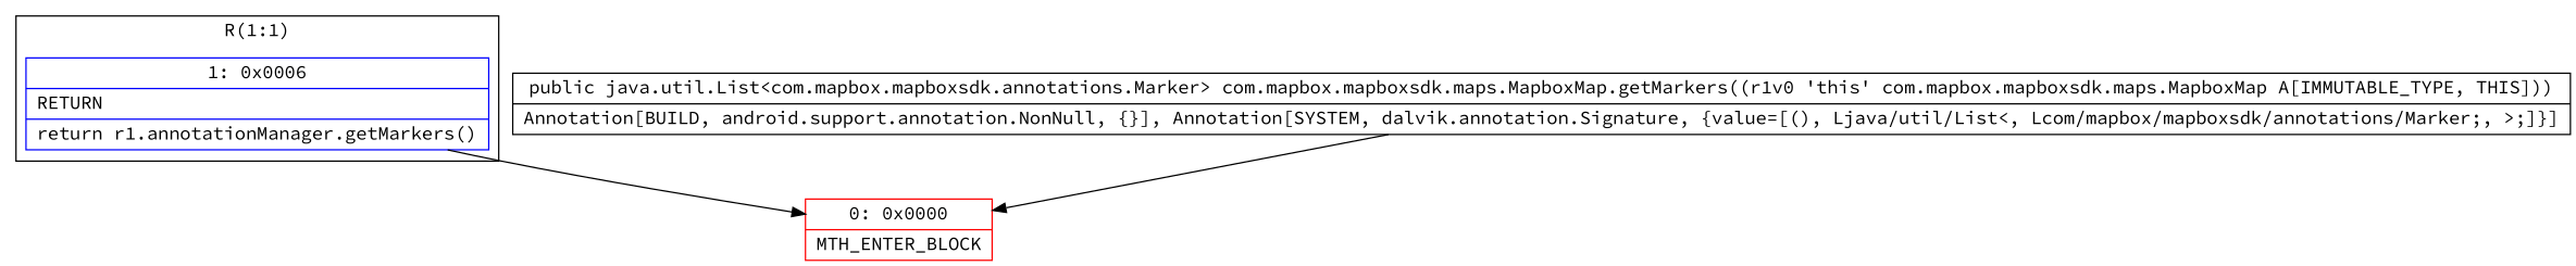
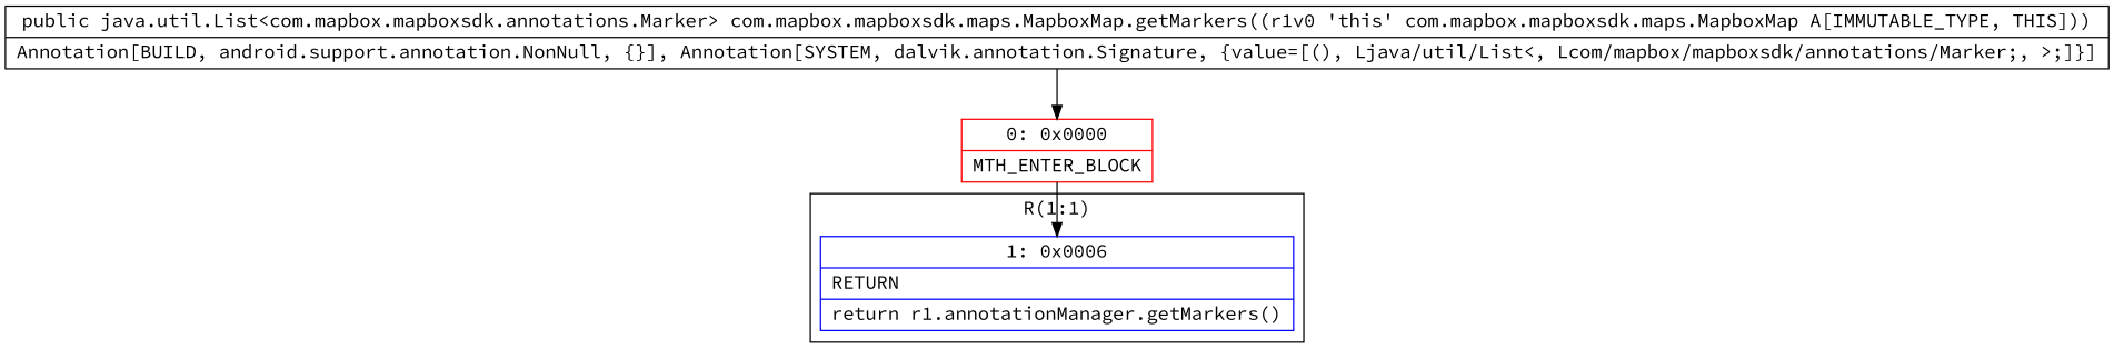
  digraph {
    fontname="Source Code Pro"
    node [shape=record fontname="Source Code Pro"]
    edge [fontname="Source Code Pro"]
    n1 [color=blue label="{1\:\ 0x0006|RETURN\l|return r1.annotationManager.getMarkers()\l}"]
    n2 [color=red label="{0\:\ 0x0000|MTH_ENTER_BLOCK\l}"]
    n3 [label="{public java.util.List\<com.mapbox.mapboxsdk.annotations.Marker\> com.mapbox.mapboxsdk.maps.MapboxMap.getMarkers((r1v0 'this' com.mapbox.mapboxsdk.maps.MapboxMap A[IMMUTABLE_TYPE, THIS]))  | Annotation[BUILD, android.support.annotation.NonNull, \{\}], Annotation[SYSTEM, dalvik.annotation.Signature, \{value=[(), Ljava\/util\/List\<, Lcom\/mapbox\/mapboxsdk\/annotations\/Marker;, \>;]\}]\l}"]
    subgraph cluster_1 {
      label="R(1:1)"
      n1
    }
-   n1 -> n2
+   n2 -> n1
    n3 -> n2
  }
